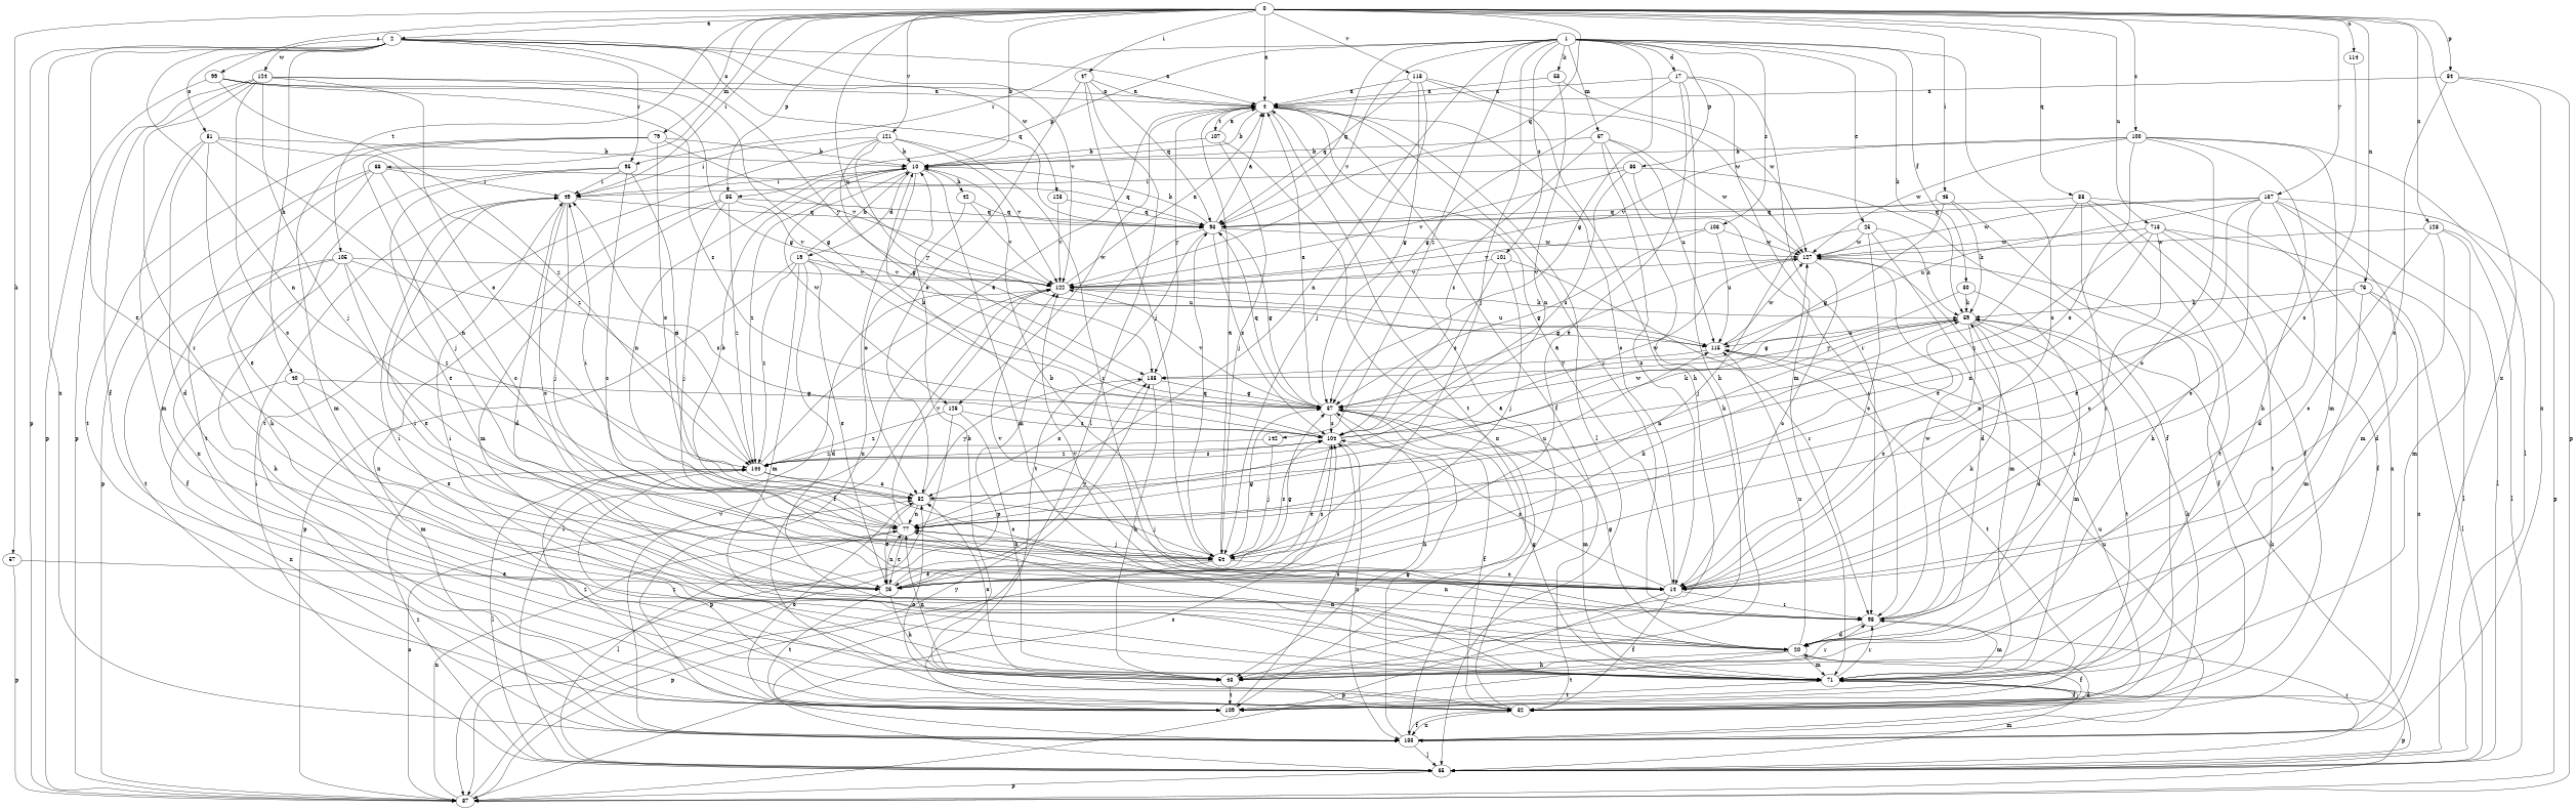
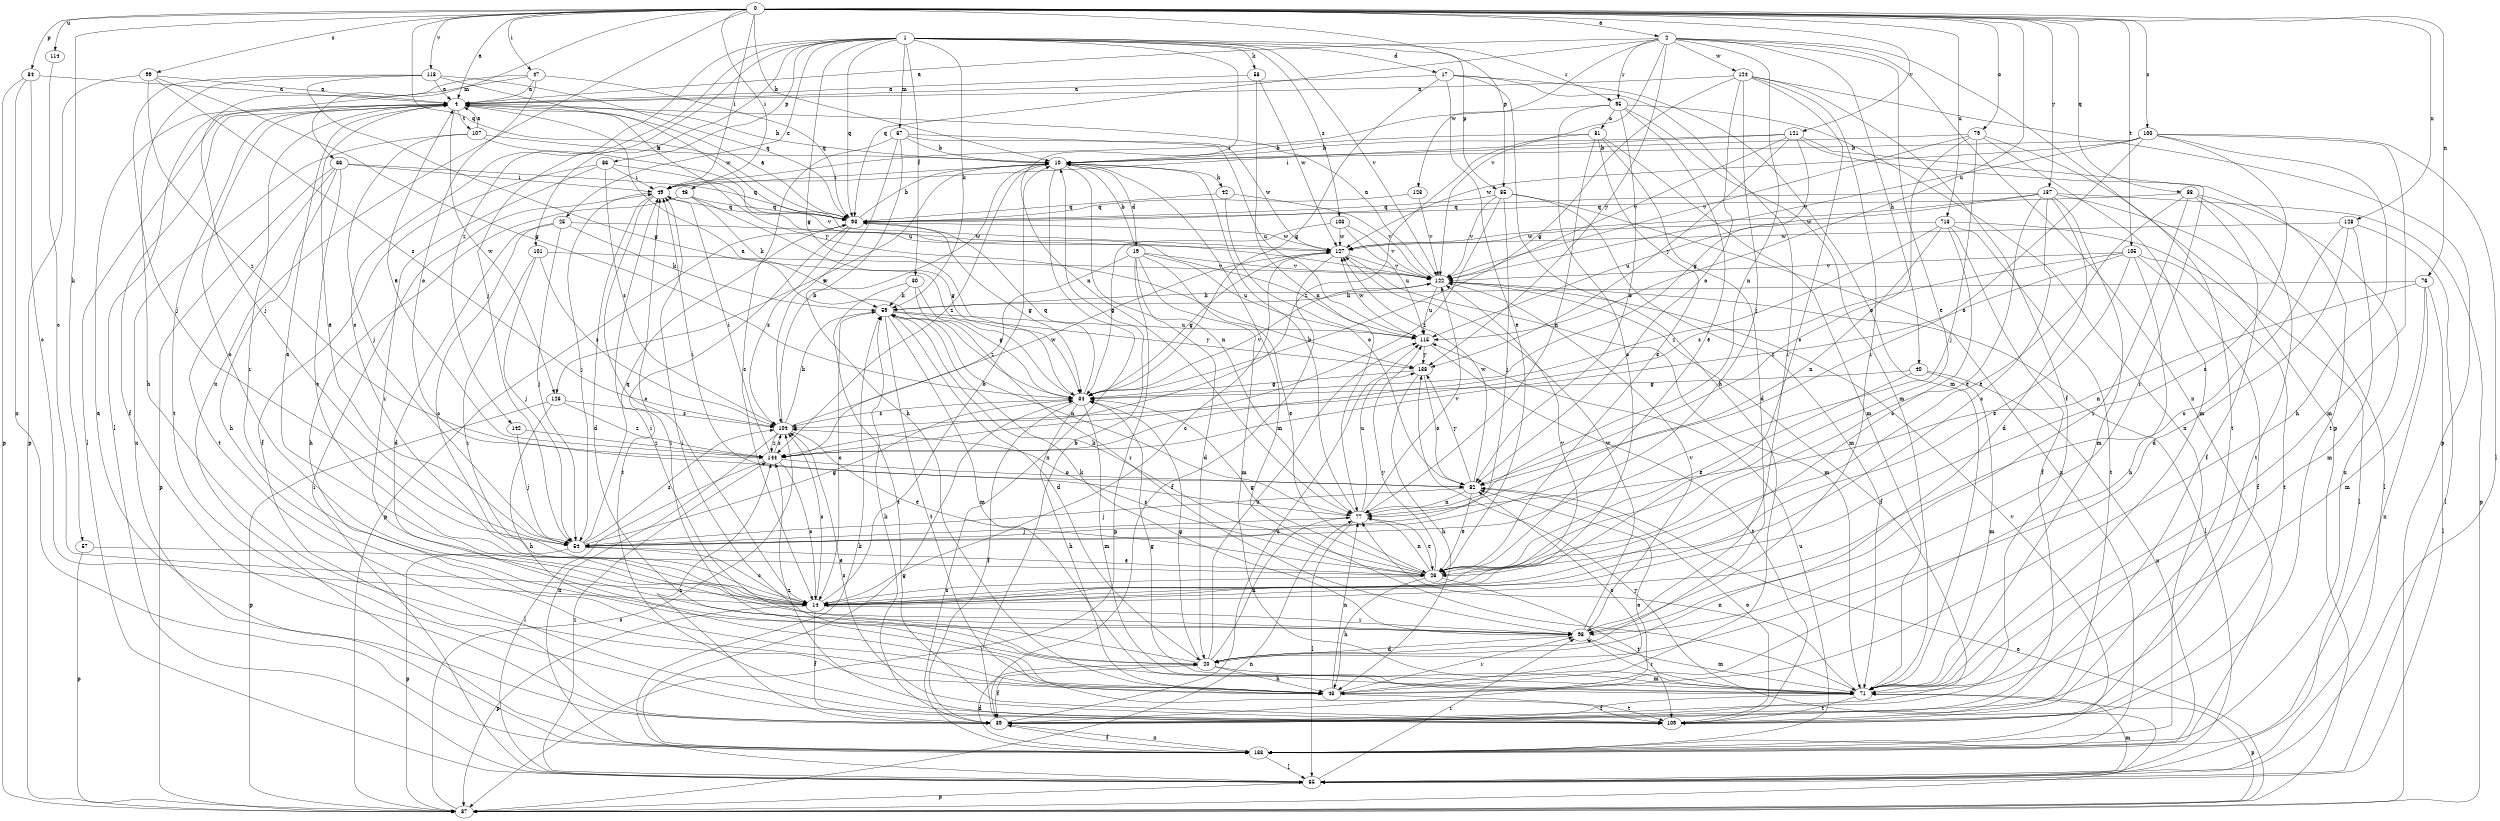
  strict digraph {
    0
    2
    4
    10
    46
    47
    49
    57
    66
    76
    79
    84
    85
    88
    93
    99
    100
    105
    n19 [label=713]
    114
    115
    118
    121
    128
    133
    137
    77
    95
    122
    26
    40
    81
    87
    123
    124
    138
    14
-   32
+   32 [label=39]
    65
    98
    107
    109
    126
    19
    42
    71
    144
-   37
+   37 [label=34]
    59
    43
    54
    82
    20
    104
    127
    1
    17
    25
    30
    58
    67
    86
    101
    103
    142
    0 -> 2 [label=a]
    0 -> 4 [label=a]
    0 -> 10 [label=b]
    0 -> 46 [label=i]
    0 -> 47 [label=i]
    0 -> 49 [label=i]
    0 -> 57 [label=k]
    0 -> 66 [label=m]
    0 -> 76 [label=n]
    0 -> 79 [label=o]
    0 -> 84 [label=p]
    0 -> 85 [label=p]
    0 -> 88 [label=q]
    0 -> 93 [label=q]
    0 -> 99 [label=s]
    0 -> 100 [label=s]
    0 -> 105 [label=t]
    0 -> n19 [label=u]
    0 -> 114 [label=u]
    0 -> 115 [label=u]
    0 -> 118 [label=v]
    0 -> 121 [label=v]
    0 -> 128 [label=x]
    0 -> 133 [label=x]
    0 -> 137 [label=y]
    2 -> 4 [label=a]
    2 -> 93 [label=q]
    2 -> 133 [label=x]
    2 -> 77 [label=n]
    2 -> 95 [label=r]
    2 -> 122 [label=v]
    2 -> 26 [label=e]
    2 -> 40 [label=h]
-   2 -> 81 [label=o]
+   95 -> 81 [label=o]
    2 -> 87 [label=p]
    2 -> 123 [label=w]
    2 -> 124 [label=w]
    2 -> 138 [label=y]
    4 -> 10 [label=b]
    4 -> 138 [label=y]
    4 -> 14 [label=c]
    4 -> 32 [label=f]
    4 -> 65 [label=l]
    4 -> 98 [label=r]
    4 -> 107 [label=t]
    4 -> 109 [label=t]
    4 -> 126 [label=w]
    10 -> 49 [label=i]
    10 -> 133 [label=x]
    10 -> 77 [label=n]
    10 -> 126 [label=w]
    10 -> 19 [label=d]
    10 -> 42 [label=h]
    10 -> 71 [label=m]
    10 -> 144 [label=z]
    46 -> 93 [label=q]
    46 -> 37 [label=g]
    46 -> 59 [label=k]
    46 -> 43 [label=h]
    47 -> 4 [label=a]
    47 -> 93 [label=q]
    47 -> 65 [label=l]
    47 -> 54 [label=j]
    47 -> 82 [label=o]
    49 -> 93 [label=q]
    49 -> 14 [label=c]
    49 -> 54 [label=j]
    49 -> 20 [label=d]
    57 -> 26 [label=e]
    57 -> 87 [label=p]
    66 -> 49 [label=i]
    66 -> 93 [label=q]
    66 -> 87 [label=p]
    66 -> 14 [label=c]
    66 -> 109 [label=t]
    66 -> 43 [label=h]
    76 -> 133 [label=x]
    76 -> 77 [label=n]
    76 -> 65 [label=l]
    76 -> 71 [label=m]
    76 -> 59 [label=k]
    79 -> 10 [label=b]
    79 -> 122 [label=v]
    79 -> 109 [label=t]
    79 -> 71 [label=m]
    79 -> 54 [label=j]
    79 -> 82 [label=o]
    84 -> 4 [label=a]
    84 -> 133 [label=x]
    84 -> 87 [label=p]
    84 -> 14 [label=c]
    85 -> 93 [label=q]
    85 -> 133 [label=x]
    85 -> 122 [label=v]
    85 -> 71 [label=m]
    85 -> 144 [label=z]
    85 -> 54 [label=j]
    88 -> 93 [label=q]
    88 -> 133 [label=x]
    88 -> 26 [label=e]
    88 -> 32 [label=f]
    88 -> 98 [label=r]
    88 -> 109 [label=t]
    93 -> 4 [label=a]
    93 -> 10 [label=b]
    93 -> 87 [label=p]
    93 -> 109 [label=t]
    93 -> 37 [label=g]
    93 -> 104 [label=s]
    93 -> 127 [label=w]
    99 -> 4 [label=a]
    99 -> 87 [label=p]
    99 -> 144 [label=z]
    99 -> 37 [label=g]
    99 -> 104 [label=s]
    100 -> 10 [label=b]
    100 -> 122 [label=v]
    100 -> 14 [label=c]
    100 -> 65 [label=l]
    100 -> 71 [label=m]
    100 -> 43 [label=h]
    100 -> 82 [label=o]
    100 -> 127 [label=w]
    105 -> 122 [label=v]
    105 -> 26 [label=e]
    105 -> 32 [label=f]
    105 -> 109 [label=t]
    105 -> 144 [label=z]
    105 -> 43 [label=h]
    105 -> 104 [label=s]
    n19 -> 77 [label=n]
    n19 -> 14 [label=c]
    n19 -> 32 [label=f]
    n19 -> 65 [label=l]
    n19 -> 109 [label=t]
    n19 -> 144 [label=z]
    n19 -> 127 [label=w]
    114 -> 14 [label=c]
    115 -> 138 [label=y]
    115 -> 109 [label=t]
    115 -> 127 [label=w]
    118 -> 4 [label=a]
    118 -> 93 [label=q]
    118 -> 37 [label=g]
    118 -> 43 [label=h]
    118 -> 54 [label=j]
    118 -> 127 [label=w]
    121 -> 10 [label=b]
    121 -> 49 [label=i]
    121 -> 122 [label=v]
    121 -> 138 [label=y]
    121 -> 98 [label=r]
    121 -> 109 [label=t]
    121 -> 37 [label=g]
    128 -> 14 [label=c]
    128 -> 65 [label=l]
    128 -> 71 [label=m]
    128 -> 20 [label=d]
    128 -> 127 [label=w]
    133 -> 115 [label=u]
    133 -> 122 [label=v]
    133 -> 32 [label=f]
    133 -> 65 [label=l]
    133 -> 37 [label=g]
    133 -> 20 [label=d]
    137 -> 93 [label=q]
    137 -> 115 [label=u]
    137 -> 26 [label=e]
    137 -> 87 [label=p]
    137 -> 14 [label=c]
    137 -> 65 [label=l]
    137 -> 71 [label=m]
    137 -> 20 [label=d]
    137 -> 127 [label=w]
    77 -> 10 [label=b]
    77 -> 49 [label=i]
    77 -> 115 [label=u]
    77 -> 122 [label=v]
    77 -> 26 [label=e]
    77 -> 65 [label=l]
    77 -> 54 [label=j]
    95 -> 49 [label=i]
    95 -> 133 [label=x]
    95 -> 26 [label=e]
    95 -> 14 [label=c]
+   95 -> 71 [label=m]
    95 -> 82 [label=o]
    122 -> 4 [label=a]
    122 -> 115 [label=u]
    122 -> 32 [label=f]
    122 -> 65 [label=l]
    122 -> 59 [label=k]
    26 -> 77 [label=n]
    26 -> 138 [label=y]
+   26 -> 14 [label=c]
    26 -> 109 [label=t]
    26 -> 37 [label=g]
    26 -> 59 [label=k]
    26 -> 43 [label=h]
    26 -> 104 [label=s]
    40 -> 133 [label=x]
    40 -> 26 [label=e]
    40 -> 71 [label=m]
    40 -> 37 [label=g]
    81 -> 10 [label=b]
    81 -> 77 [label=n]
    81 -> 26 [label=e]
    81 -> 71 [label=m]
    81 -> 144 [label=z]
    81 -> 20 [label=d]
    87 -> 77 [label=n]
    87 -> 138 [label=y]
    87 -> 82 [label=o]
    87 -> 104 [label=s]
    123 -> 93 [label=q]
    123 -> 122 [label=v]
    124 -> 4 [label=a]
    124 -> 87 [label=p]
    124 -> 14 [label=c]
    124 -> 32 [label=f]
    124 -> 98 [label=r]
    124 -> 37 [label=g]
    124 -> 54 [label=j]
    124 -> 82 [label=o]
    138 -> 37 [label=g]
    138 -> 43 [label=h]
    138 -> 82 [label=o]
    14 -> 4 [label=a]
    14 -> 10 [label=b]
    14 -> 122 [label=v]
    14 -> 87 [label=p]
    14 -> 32 [label=f]
    14 -> 98 [label=r]
    14 -> 104 [label=s]
    32 -> 4 [label=a]
    32 -> 10 [label=b]
    32 -> 115 [label=u]
    32 -> 133 [label=x]
    32 -> 144 [label=z]
    32 -> 59 [label=k]
    32 -> 82 [label=o]
    65 -> 49 [label=i]
    65 -> 87 [label=p]
    65 -> 98 [label=r]
    65 -> 71 [label=m]
    65 -> 144 [label=z]
    65 -> 59 [label=k]
    98 -> 122 [label=v]
    98 -> 71 [label=m]
    98 -> 59 [label=k]
    98 -> 20 [label=d]
    98 -> 127 [label=w]
    107 -> 4 [label=a]
    107 -> 10 [label=b]
+   107 -> 115 [label=u]
    107 -> 133 [label=x]
    107 -> 54 [label=j]
    109 -> 144 [label=z]
    109 -> 82 [label=o]
    109 -> 104 [label=s]
    126 -> 87 [label=p]
    126 -> 144 [label=z]
    126 -> 43 [label=h]
    126 -> 104 [label=s]
    19 -> 10 [label=b]
    19 -> 115 [label=u]
    19 -> 122 [label=v]
    19 -> 26 [label=e]
    19 -> 87 [label=p]
    19 -> 71 [label=m]
    19 -> 144 [label=z]
    19 -> 20 [label=d]
    42 -> 93 [label=q]
    42 -> 122 [label=v]
    42 -> 82 [label=o]
    71 -> 49 [label=i]
    71 -> 77 [label=n]
    71 -> 87 [label=p]
    71 -> 32 [label=f]
    71 -> 98 [label=r]
    71 -> 109 [label=t]
    71 -> 37 [label=g]
    144 -> 4 [label=a]
    144 -> 49 [label=i]
    144 -> 14 [label=c]
    144 -> 65 [label=l]
    144 -> 82 [label=o]
    144 -> 104 [label=s]
    37 -> 4 [label=a]
    37 -> 93 [label=q]
    37 -> 122 [label=v]
    37 -> 32 [label=f]
    37 -> 71 [label=m]
    37 -> 43 [label=h]
    37 -> 104 [label=s]
    59 -> 115 [label=u]
    59 -> 77 [label=n]
    59 -> 138 [label=y]
    59 -> 14 [label=c]
    59 -> 109 [label=t]
    59 -> 71 [label=m]
    59 -> 20 [label=d]
    43 -> 49 [label=i]
    43 -> 77 [label=n]
    43 -> 98 [label=r]
    43 -> 109 [label=t]
    43 -> 82 [label=o]
    54 -> 4 [label=a]
    54 -> 93 [label=q]
    54 -> 26 [label=e]
    54 -> 87 [label=p]
    54 -> 14 [label=c]
    54 -> 37 [label=g]
    54 -> 104 [label=s]
    82 -> 77 [label=n]
    82 -> 26 [label=e]
    82 -> 138 [label=y]
    82 -> 54 [label=j]
    82 -> 127 [label=w]
    20 -> 49 [label=i]
    20 -> 115 [label=u]
    20 -> 77 [label=n]
    20 -> 32 [label=f]
-   20 -> 109 [label=t]
+   30 -> 109 [label=t]
    20 -> 71 [label=m]
    20 -> 37 [label=g]
    20 -> 43 [label=h]
    104 -> 10 [label=b]
    104 -> 133 [label=x]
    104 -> 26 [label=e]
    104 -> 144 [label=z]
    104 -> 59 [label=k]
    104 -> 127 [label=w]
    127 -> 122 [label=v]
    127 -> 14 [label=c]
    127 -> 32 [label=f]
    127 -> 71 [label=m]
    127 -> 37 [label=g]
    1 -> 85 [label=p]
    1 -> 93 [label=q]
    1 -> 77 [label=n]
    1 -> 95 [label=r]
    1 -> 122 [label=v]
    1 -> 14 [label=c]
    1 -> 37 [label=g]
    1 -> 59 [label=k]
    1 -> 54 [label=j]
    1 -> 17 [label=d]
    1 -> 25 [label=e]
    1 -> 30 [label=f]
    1 -> 58 [label=k]
    1 -> 67 [label=m]
    1 -> 86 [label=p]
    1 -> 101 [label=s]
    1 -> 103 [label=s]
    1 -> 142 [label=z]
    17 -> 4 [label=a]
    17 -> 26 [label=e]
    17 -> 98 [label=r]
    17 -> 71 [label=m]
    17 -> 37 [label=g]
    17 -> 43 [label=h]
    25 -> 14 [label=c]
    25 -> 59 [label=k]
    25 -> 54 [label=j]
    25 -> 20 [label=d]
    25 -> 127 [label=w]
    30 -> 98 [label=r]
    30 -> 37 [label=g]
    30 -> 59 [label=k]
    58 -> 4 [label=a]
    58 -> 77 [label=n]
    58 -> 127 [label=w]
    67 -> 10 [label=b]
    67 -> 115 [label=u]
    67 -> 14 [label=c]
    67 -> 43 [label=h]
    67 -> 104 [label=s]
    67 -> 127 [label=w]
    86 -> 49 [label=i]
    86 -> 122 [label=v]
    86 -> 32 [label=f]
    86 -> 98 [label=r]
    86 -> 104 [label=s]
    101 -> 122 [label=v]
    101 -> 98 [label=r]
    101 -> 54 [label=j]
    101 -> 104 [label=s]
    103 -> 115 [label=u]
    103 -> 122 [label=v]
    103 -> 37 [label=g]
    103 -> 127 [label=w]
    142 -> 144 [label=z]
    142 -> 54 [label=j]
  }
